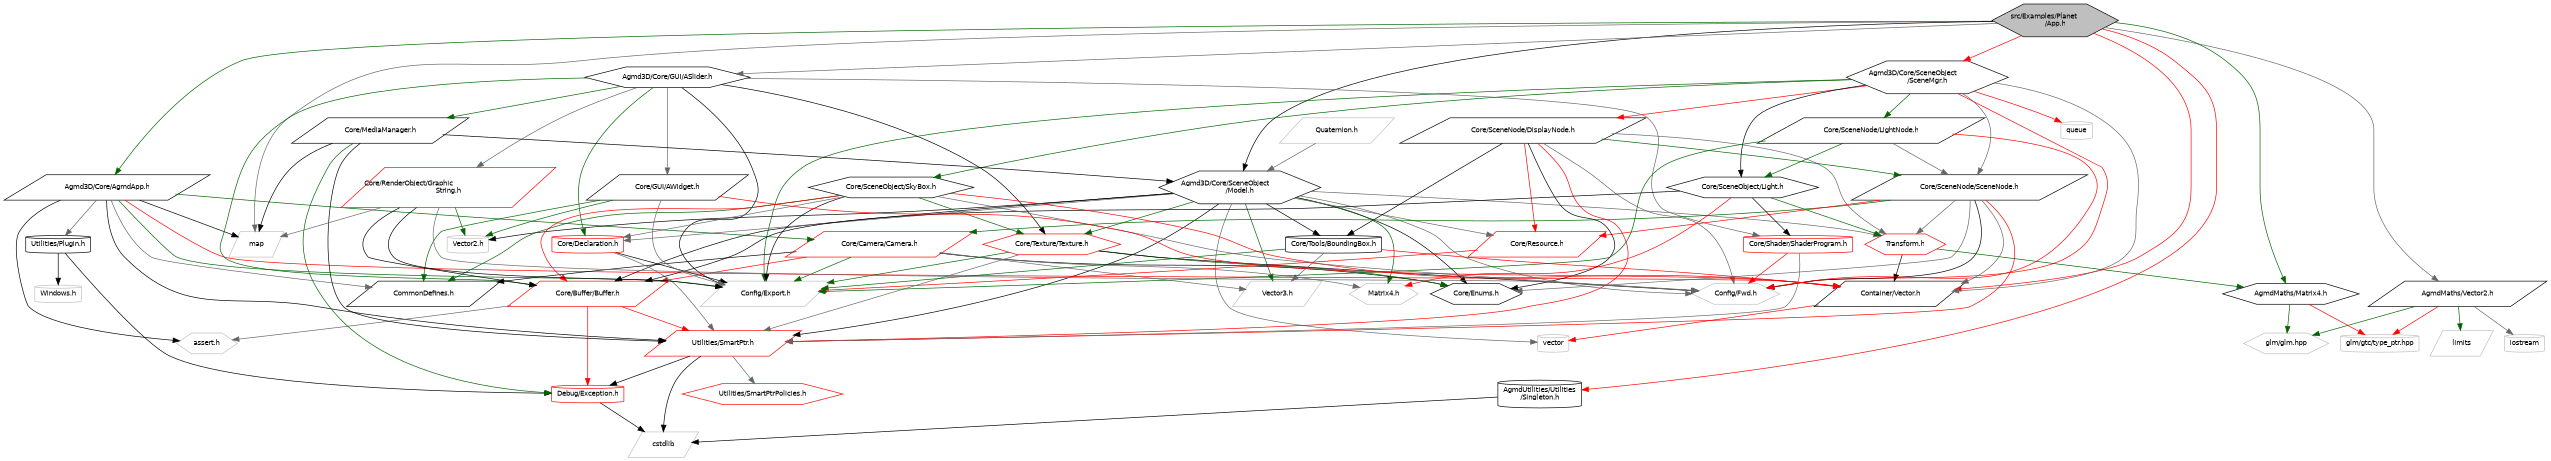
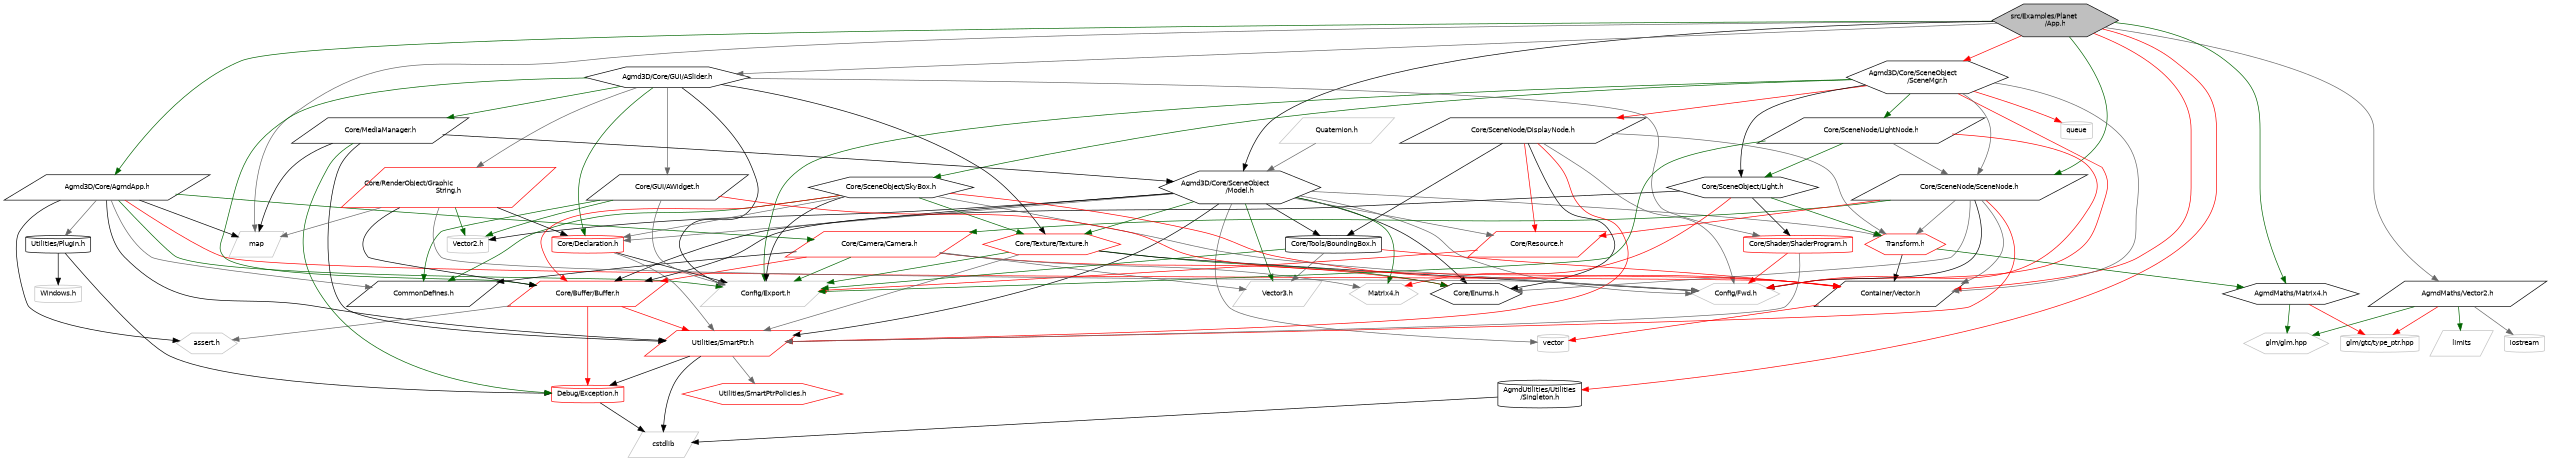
  digraph {
    node [color=black fillcolor=white fontname=Helvetica fontsize=10 shape=parallelogram style=filled]
    edge [color=gray40 fontname=Helvetica fontsize=10 labelfontname=Helvetica labelfontsize=10 style=solid]
    n1 [fillcolor=grey75 fontcolor=black height=0.2 label="src/Examples/Planet\l/App.h" shape=hexagon width=0.4]
    n2 [height=0.2 label="Agmd3D/Core/AgmdApp.h" width=0.4]
    n3 [color=grey75 height=0.2 label=map width=0.4]
    n4 [height=0.2 label="Container/Vector.h" width=0.4]
    n5 [height=0.2 label="AgmdMaths/Vector2.h" width=0.4]
    n6 [height=0.2 label="AgmdMaths/Matrix4.h" shape=hexagon width=0.4]
    n7 [height=0.2 label="AgmdUtilities/Utilities\l/Singleton.h" shape=cylinder width=0.4]
    n8 [height=0.2 label="Agmd3D/Core/SceneObject\l/Model.h" shape=hexagon width=0.4]
    n9 [height=0.2 label="Agmd3D/Core/SceneObject\l/SceneMgr.h" shape=hexagon width=0.4]
    n10 [height=0.2 label="Agmd3D/Core/GUI/ASlider.h" shape=hexagon width=0.4]
    n11 [color=grey75 height=0.2 label="Config/Export.h" width=0.4]
    n12 [height=0.2 label="Utilities/Plugin.h" shape=cylinder width=0.4]
    n13 [color=red height=0.2 label="Utilities/SmartPtr.h" width=0.4]
    n14 [color=grey75 height=0.2 label="assert.h" shape=hexagon width=0.4]
    n15 [height=0.2 label="CommonDefines.h" width=0.4]
    n16 [color=red height=0.2 label="Core/Camera/Camera.h" width=0.4]
    n17 [color=grey75 height=0.2 label=vector shape=cylinder width=0.4]
    n18 [color=grey75 height=0.2 label=limits width=0.4]
    n19 [color=grey75 height=0.2 label=iostream shape=cylinder width=0.4]
    n20 [color=grey75 height=0.2 label="glm/glm.hpp" shape=hexagon width=0.4]
    n21 [color=grey75 height=0.2 label="glm/gtc/type_ptr.hpp" shape=cylinder width=0.4]
    n22 [color=grey75 height=0.2 label=cstdlib width=0.4]
    n23 [color=red height=0.2 label="Core/Buffer/Buffer.h" width=0.4]
    n24 [height=0.2 label="Core/Enums.h" shape=hexagon width=0.4]
    n25 [color=grey75 height=0.2 label="Vector3.h" width=0.4]
    n26 [color=grey75 height=0.2 label="Matrix4.h" shape=hexagon width=0.4]
    n27 [color=grey75 height=0.2 label="Config/Fwd.h" shape=hexagon width=0.4]
    n28 [color=red height=0.2 label="Core/Resource.h" width=0.4]
    n29 [color=red height=0.2 label="Core/Declaration.h" shape=cylinder width=0.4]
    n30 [color=red height=0.2 label="Core/Texture/Texture.h" shape=hexagon width=0.4]
    n31 [color=grey75 height=0.2 label="Vector2.h" shape=cylinder width=0.4]
    n32 [color=red height=0.2 label="Transform.h" shape=hexagon width=0.4]
    n33 [height=0.2 label="Core/Tools/BoundingBox.h" shape=cylinder width=0.4]
    n34 [height=0.2 label="Core/SceneNode/SceneNode.h" width=0.4]
    n35 [height=0.2 label="Core/SceneNode/DisplayNode.h" width=0.4]
    n36 [height=0.2 label="Core/SceneNode/LightNode.h" width=0.4]
    n37 [height=0.2 label="Core/SceneObject/Light.h" shape=hexagon width=0.4]
    n38 [height=0.2 label="Core/SceneObject/SkyBox.h" shape=hexagon width=0.4]
    n39 [color=grey75 height=0.2 label=queue shape=cylinder width=0.4]
    n40 [color=red height=0.2 label="Core/Shader/ShaderProgram.h" shape=cylinder width=0.4]
    n41 [height=0.2 label="Core/GUI/AWidget.h" width=0.4]
    n42 [height=0.2 label="Core/MediaManager.h" width=0.4]
    n43 [color=red height=0.2 label="Core/RenderObject/Graphic\lString.h" width=0.4]
    n44 [color=red height=0.2 label="Debug/Exception.h" shape=cylinder width=0.4]
    n45 [color=grey75 height=0.2 label="Windows.h" shape=cylinder width=0.4]
    n46 [color=red height=0.2 label="Utilities/SmartPtrPolicies.h" shape=hexagon width=0.4]
    n47 [color=grey75 height=0.2 label="Quaternion.h" width=0.4]
    n1 -> n2 [color=darkgreen]
    n1 -> n3
    n1 -> n4 [color=red]
    n1 -> n5
    n1 -> n6 [color=darkgreen]
    n1 -> n7 [color=red]
    n1 -> n8 [color=black]
    n1 -> n9 [color=red]
    n1 -> n10
    n2 -> n3 [color=black]
    n2 -> n4 [color=red]
    n2 -> n11 [color=darkgreen]
    n2 -> n12
    n2 -> n13 [color=black]
    n2 -> n14 [color=black]
    n2 -> n15
    n2 -> n16 [color=darkgreen]
    n4 -> n17 [color=red]
    n5 -> n18 [color=darkgreen]
    n5 -> n19
    n5 -> n20 [color=darkgreen]
    n5 -> n21 [color=red]
    n6 -> n20 [color=darkgreen]
    n6 -> n21 [color=red]
    n7 -> n22 [color=black]
    n8 -> n13 [color=black]
    n8 -> n17
    n8 -> n23 [color=black]
    n8 -> n24 [color=black]
    n8 -> n25 [color=darkgreen]
    n8 -> n26 [color=darkgreen]
    n8 -> n27
    n8 -> n28
    n8 -> n29
    n8 -> n30 [color=darkgreen]
    n8 -> n31 [color=black]
    n8 -> n32
    n8 -> n33 [color=black]
    n9 -> n4
    n9 -> n11 [color=darkgreen]
    n9 -> n27 [color=red]
    n9 -> n34
    n9 -> n35 [color=red]
    n9 -> n36 [color=darkgreen]
    n9 -> n37 [color=black]
    n9 -> n38 [color=darkgreen]
    n9 -> n39 [color=red]
    n10 -> n11 [color=black]
    n10 -> n23 [color=darkgreen]
    n10 -> n29 [color=darkgreen]
    n10 -> n30 [color=black]
    n10 -> n40
    n10 -> n41
    n10 -> n42 [color=darkgreen]
    n10 -> n43
    n12 -> n44 [color=black]
    n12 -> n45 [color=black]
    n13 -> n22 [color=black]
    n13 -> n44 [color=black]
    n13 -> n46
    n16 -> n11 [color=darkgreen]
    n16 -> n15 [color=black]
    n16 -> n23 [color=red]
-   n16 -> n24 [color=black]
+   n16 -> n24 [color=red]
    n16 -> n25
    n16 -> n26
    n23 -> n13 [color=red]
    n23 -> n14
    n23 -> n44 [color=red]
    n28 -> n11 [color=red]
    n29 -> n11 [color=black]
    n29 -> n13
    n30 -> n11 [color=darkgreen]
    n30 -> n13
    n30 -> n24 [color=darkgreen]
    n30 -> n27 [color=black]
    n32 -> n4 [color=black]
    n32 -> n6 [color=darkgreen]
    n33 -> n4 [color=red]
    n33 -> n11 [color=darkgreen]
    n33 -> n25
    n34 -> n4
    n34 -> n13 [color=red]
    n34 -> n16 [color=darkgreen]
    n34 -> n24
    n34 -> n27 [color=black]
    n34 -> n28 [color=red]
    n34 -> n32
    n35 -> n13 [color=red]
    n35 -> n24 [color=black]
    n35 -> n27
    n35 -> n28 [color=red]
    n35 -> n32
    n35 -> n33 [color=black]
-   n35 -> n34 [color=darkgreen]
+   n1 -> n34 [color=darkgreen]
    n36 -> n11 [color=darkgreen]
    n36 -> n27 [color=red]
    n36 -> n34
    n36 -> n37 [color=darkgreen]
    n37 -> n23 [color=black]
    n37 -> n26 [color=red]
    n37 -> n32 [color=darkgreen]
    n37 -> n40 [color=black]
    n38 -> n4 [color=red]
    n38 -> n11 [color=black]
    n38 -> n15 [color=darkgreen]
    n38 -> n23 [color=red]
    n38 -> n27
    n38 -> n29
    n38 -> n30 [color=darkgreen]
    n40 -> n13
    n40 -> n27 [color=red]
    n41 -> n4 [color=red]
    n41 -> n11
    n41 -> n15 [color=darkgreen]
    n41 -> n31 [color=darkgreen]
    n42 -> n3 [color=black]
    n42 -> n8 [color=black]
    n42 -> n13 [color=black]
    n42 -> n44 [color=darkgreen]
    n43 -> n3
-   n43 -> n11 [color=black]
+   n43 -> n29 [color=black]
    n43 -> n23 [color=black]
    n43 -> n27
    n43 -> n31 [color=darkgreen]
    n44 -> n22 [color=black]
    n47 -> n8
  }
